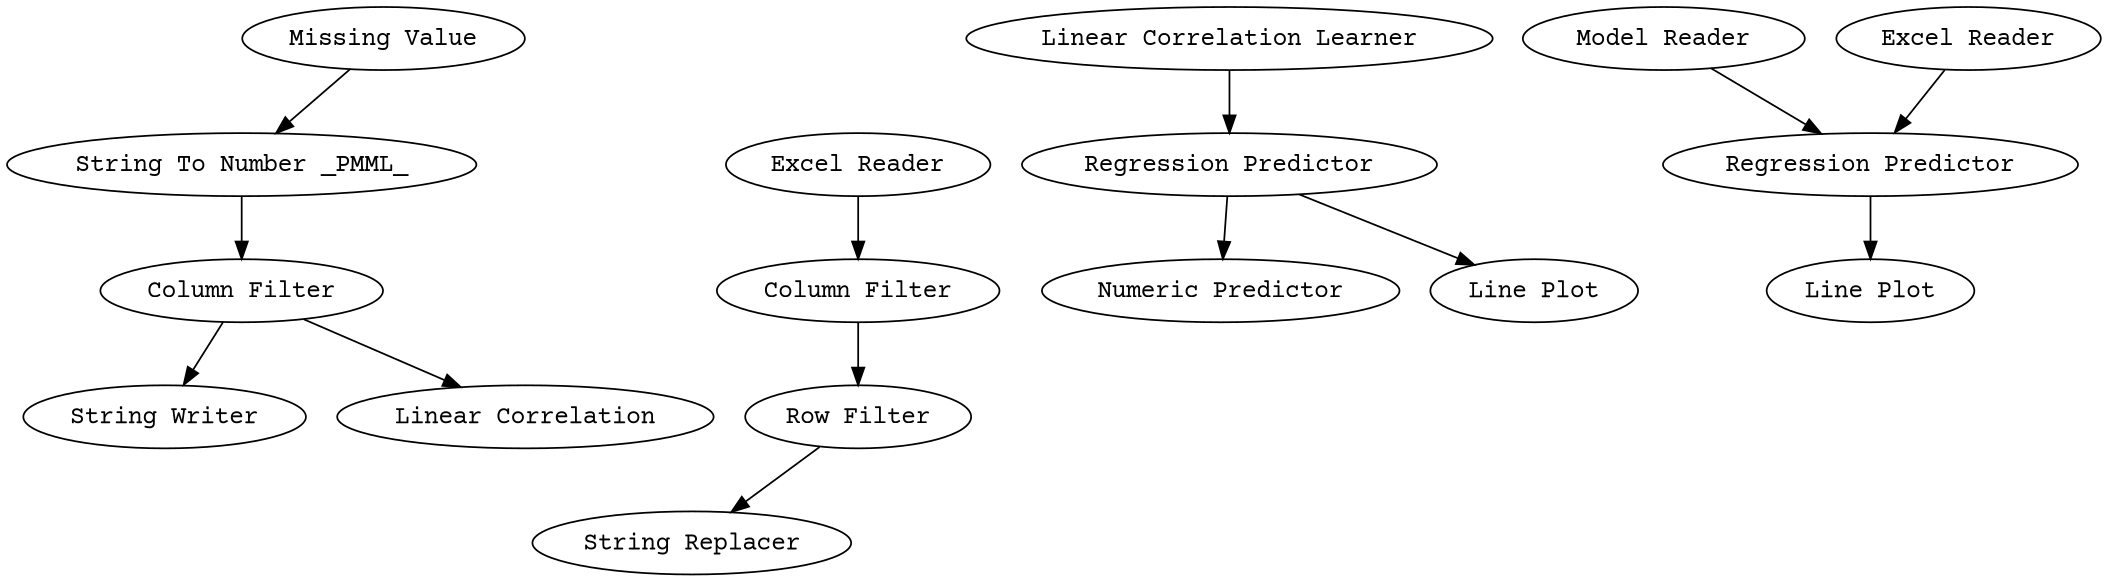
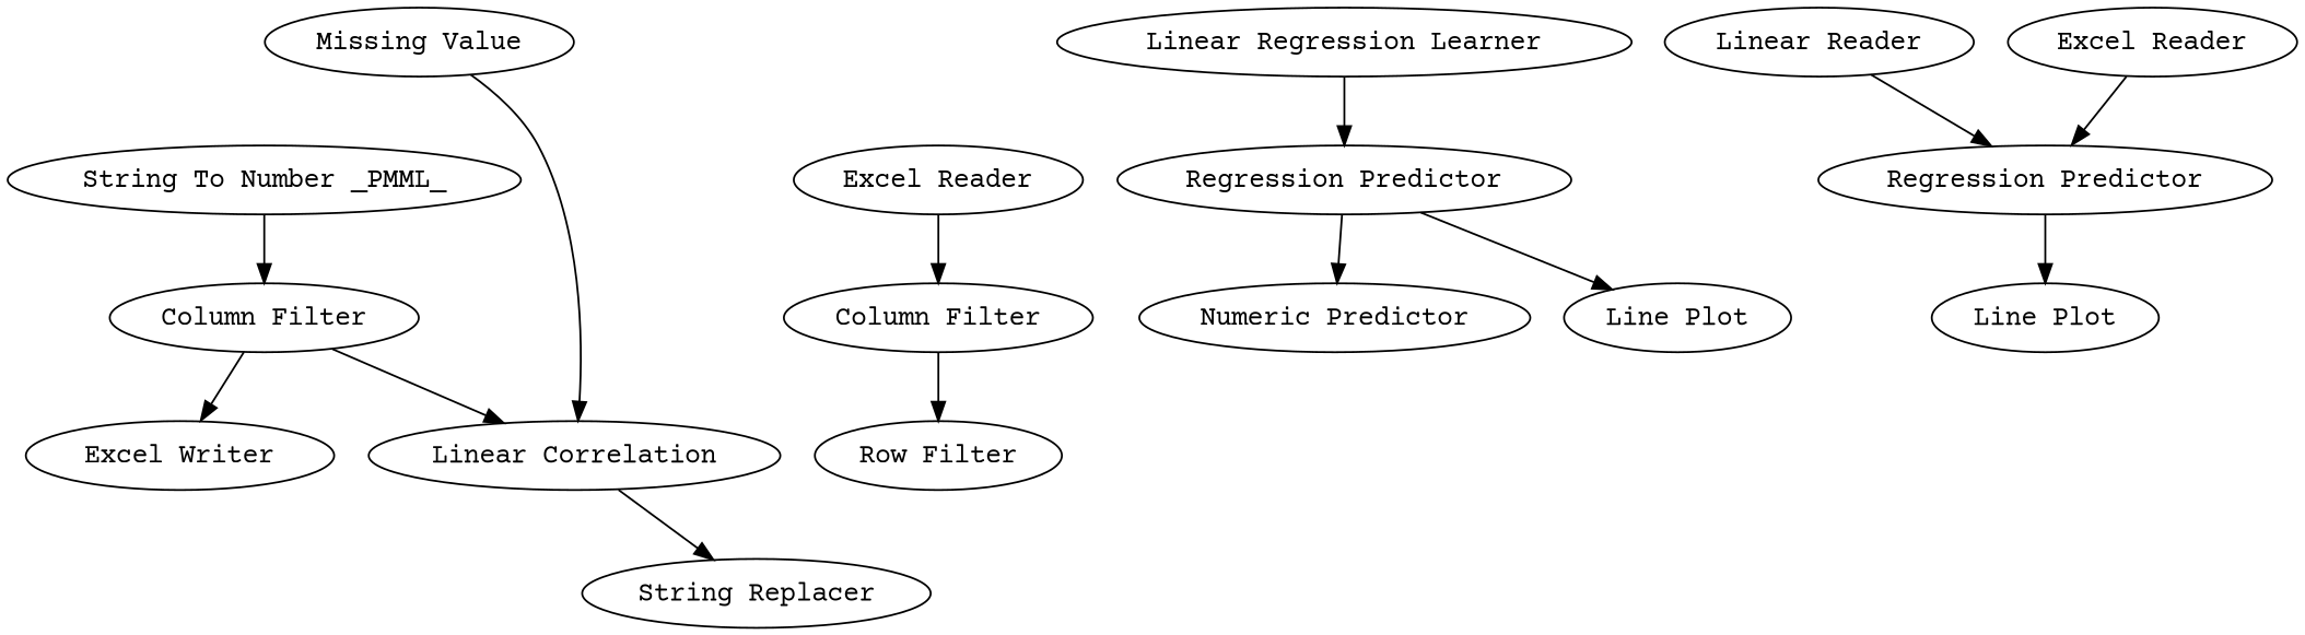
  digraph {
    fontname="Courier Prime"
    rankdir=TB
    node [fontname="Courier Prime"]
    edge [fontname="Courier Prime"]
    n1 [label="Column Filter"]
    n2 [label="Row Filter"]
    n3 [label="String Replacer"]
    n4 [label="Missing Value"]
    n5 [label="String To Number _PMML_"]
    n6 [label="Column Filter"]
    n7 [label="Linear Correlation"]
-   n8 [label="String Writer"]
-   n9 [label="Linear Correlation Learner"]
+   n8 [label="Excel Writer"]
+   n9 [label="Linear Regression Learner"]
    n10 [label="Regression Predictor"]
    n11 [label="Numeric Predictor"]
    n12 [label="Line Plot"]
-   n13 [label="Model Reader"]
+   n13 [label="Linear Reader"]
    n14 [label="Regression Predictor"]
    n15 [label="Line Plot"]
    n16 [label="Excel Reader"]
    n17 [label="Excel Reader"]
    n1 -> n2
-   n2 -> n3
-   n4 -> n5
+   n7 -> n3
+   n4 -> n7
    n5 -> n6
    n6 -> n7
    n6 -> n8
    n9 -> n10
    n10 -> n11
    n10 -> n12
    n13 -> n14
    n14 -> n15
    n16 -> n14
    n17 -> n1
  }
